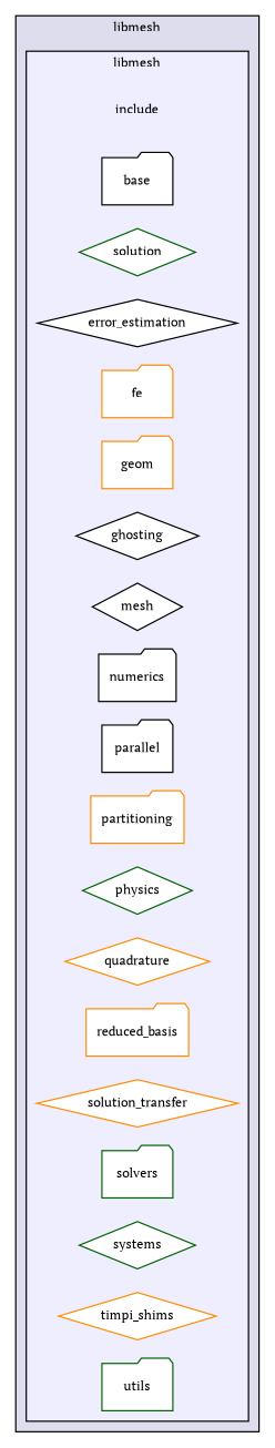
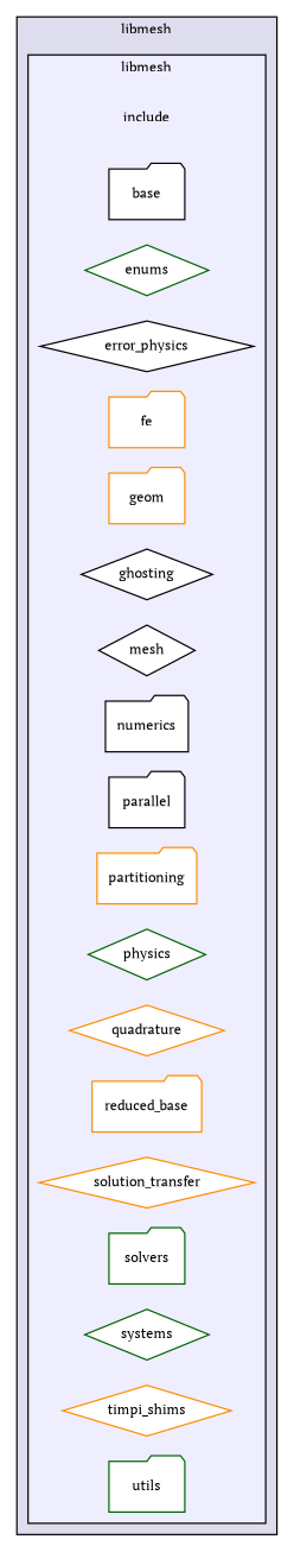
  digraph {
    compound=true
    rankdir=LR
    fontname="PT Serif"
    node [fontname="PT Serif" fontsize=10 shape=folder color=black fillcolor=white style=filled]
    n1 [label=include shape=plaintext fillcolor="" style=""]
    n2 [label=base]
-   n3 [color=darkgreen label=solution shape=diamond]
-   n4 [label=error_estimation shape=diamond]
+   n3 [color=darkgreen label=enums shape=diamond]
+   n4 [label=error_physics shape=diamond]
    n5 [color=darkorange label=fe]
    n6 [color=darkorange label=geom]
    n7 [label=ghosting shape=diamond]
    n8 [label=mesh shape=diamond]
    n9 [label=numerics]
    n10 [label=parallel]
    n11 [color=darkorange label=partitioning]
    n12 [color=darkgreen label=physics shape=diamond]
    n13 [color=darkorange label=quadrature shape=diamond]
-   n14 [color=darkorange label=reduced_basis]
+   n14 [color=darkorange label=reduced_base]
    n15 [color=darkorange label=solution_transfer shape=diamond]
    n16 [color=darkgreen label=solvers]
    n17 [color=darkgreen label=systems shape=diamond]
    n18 [color=darkorange label=timpi_shims shape=diamond]
    n19 [color=darkgreen label=utils]
    subgraph cluster_1 {
      bgcolor="#ddddee"
      fontsize=10
      label=libmesh
      pencolor=black
      subgraph cluster_2 {
        bgcolor="#eeeeff"
        fontsize=10
        pencolor=black
        n1
        n2
        n3
        n4
        n5
        n6
        n7
        n8
        n9
        n10
        n11
        n12
        n13
        n14
        n15
        n16
        n17
        n18
        n19
      }
    }
  }
